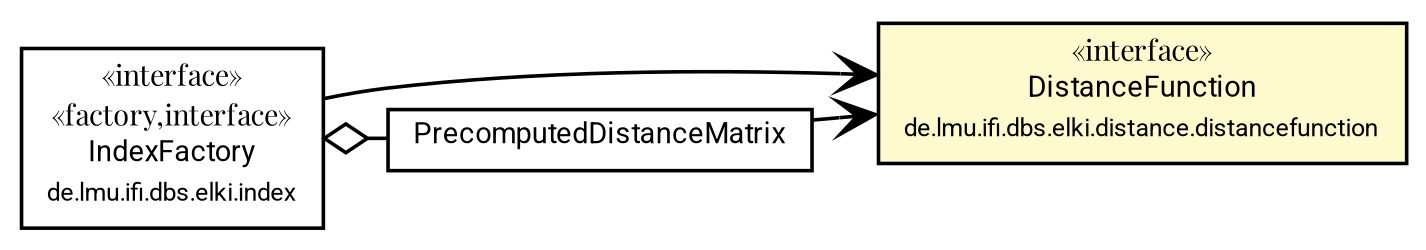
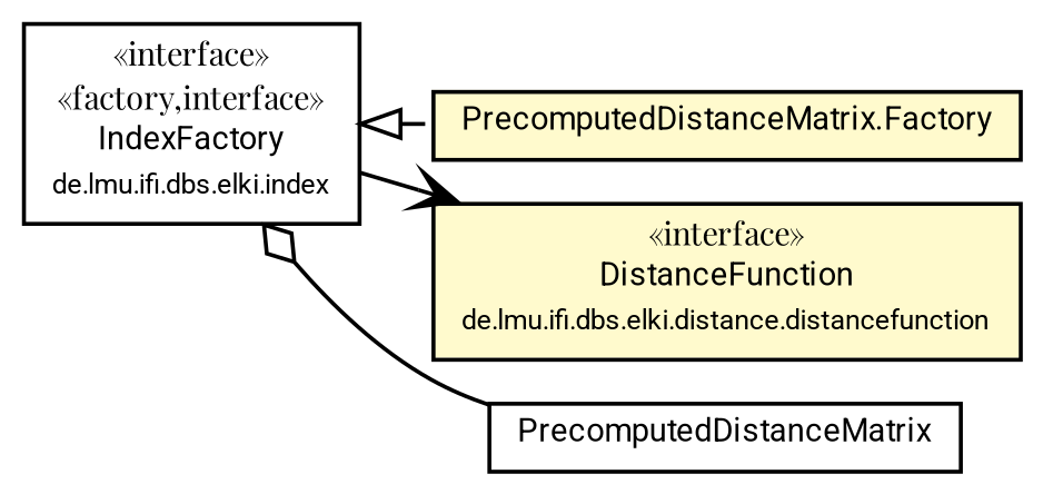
  digraph {
    fontname="Playfair Display"
    nodesep=0.15
    rankdir=LR
    ranksep=0.25
    node [fontcolor=black fontname="Playfair Display" fontsize=8 margin=0 shape=plaintext]
    edge [color=black fontname="Playfair Display" fontsize=7 labelfontname=Roboto labelfontsize=7 weight=1 arrowhead=open]
    n1 [height=0 label=<<table title="de.lmu.ifi.dbs.elki.index.IndexFactory" border="0" cellborder="1" cellspacing="0" cellpadding="2" href="../IndexFactory.html" target="_parent"> 		<tr><td><table border="0" cellspacing="0" cellpadding="1"> 		<tr><td align="center" balign="center"> &#171;interface&#187; </td></tr> 		<tr><td align="center" balign="center"> &#171;factory,interface&#187; </td></tr> 		<tr><td align="center" balign="center"> <font face="Roboto">IndexFactory</font> </td></tr> 		<tr><td align="center" balign="center"> <font face="Roboto" point-size="7.0">de.lmu.ifi.dbs.elki.index</font> </td></tr> 		</table></td></tr> 		</table>> width=0]
+   n2 [height=0 label=<<table title="de.lmu.ifi.dbs.elki.index.distancematrix.PrecomputedDistanceMatrix.Factory" border="0" cellborder="1" cellspacing="0" cellpadding="2" bgcolor="lemonChiffon" href="PrecomputedDistanceMatrix.Factory.html" target="_parent"> 		<tr><td><table border="0" cellspacing="0" cellpadding="1"> 		<tr><td align="center" balign="center"> <font face="Roboto">PrecomputedDistanceMatrix.Factory</font> </td></tr> 		</table></td></tr> 		</table>> width=0]
    n3 [height=0 label=<<table title="de.lmu.ifi.dbs.elki.distance.distancefunction.DistanceFunction" border="0" cellborder="1" cellspacing="0" cellpadding="2" bgcolor="LemonChiffon" href="../../distance/distancefunction/DistanceFunction.html" target="_parent"> 		<tr><td><table border="0" cellspacing="0" cellpadding="1"> 		<tr><td align="center" balign="center"> &#171;interface&#187; </td></tr> 		<tr><td align="center" balign="center"> <font face="Roboto">DistanceFunction</font> </td></tr> 		<tr><td align="center" balign="center"> <font face="Roboto" point-size="7.0">de.lmu.ifi.dbs.elki.distance.distancefunction</font> </td></tr> 		</table></td></tr> 		</table>> width=0]
    n4 [height=0 label=<<table title="de.lmu.ifi.dbs.elki.index.distancematrix.PrecomputedDistanceMatrix" border="0" cellborder="1" cellspacing="0" cellpadding="2" href="PrecomputedDistanceMatrix.html" target="_parent"> 		<tr><td><table border="0" cellspacing="0" cellpadding="1"> 		<tr><td align="center" balign="center"> <font face="Roboto">PrecomputedDistanceMatrix</font> </td></tr> 		</table></td></tr> 		</table>> width=0]
+   n1 -> n2 [arrowtail=empty dir=back style=dashed weight=9 arrowhead=""]
    n1 -> n3
    n1 -> n4 [arrowhead=none arrowtail=ediamond dir=back weight=4]
-   n4 -> n3
  }
